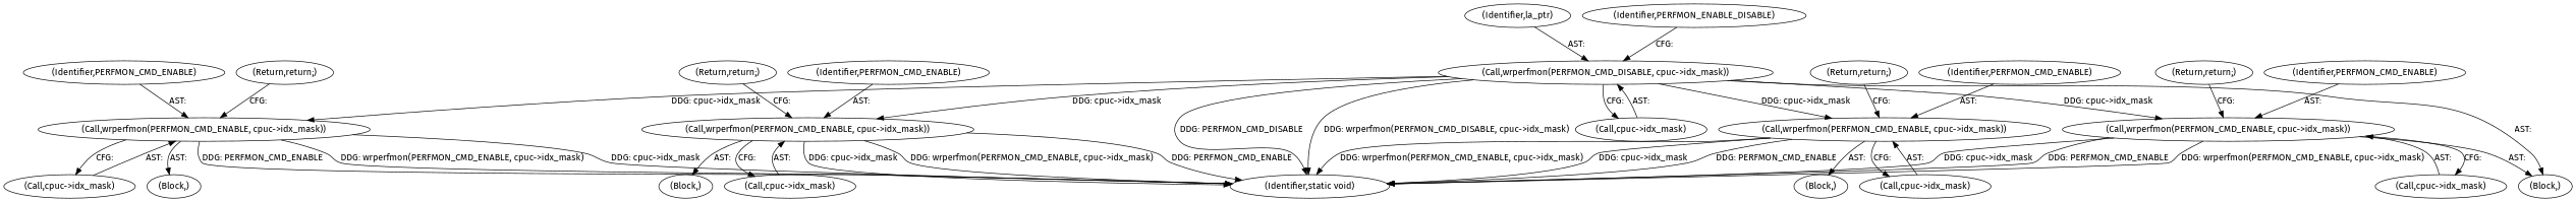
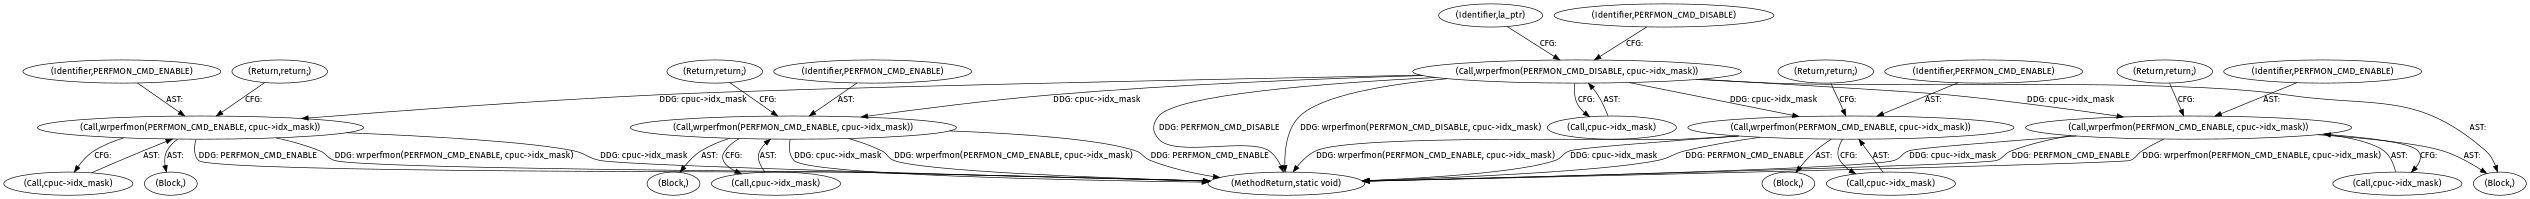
  digraph {
    fontname="Fira Sans"
    node [fontname="Fira Sans"]
    edge [fontname="Fira Sans"]
    n1 [label="(Call,wrperfmon(PERFMON_CMD_DISABLE, cpuc->idx_mask))"]
    n2 [label="(Call,wrperfmon(PERFMON_CMD_ENABLE, cpuc->idx_mask))"]
    n3 [label="(Call,wrperfmon(PERFMON_CMD_ENABLE, cpuc->idx_mask))"]
    n4 [label="(Call,wrperfmon(PERFMON_CMD_ENABLE, cpuc->idx_mask))"]
    n5 [label="(Call,wrperfmon(PERFMON_CMD_ENABLE, cpuc->idx_mask))"]
-   n6 [label="(Identifier,static void)"]
+   n6 [label="(MethodReturn,static void)"]
    n7 [label="(Call,cpuc->idx_mask)"]
    n8 [label="(Block,)"]
    n9 [label="(Call,cpuc->idx_mask)"]
    n10 [label="(Block,)"]
    n11 [label="(Block,)"]
    n12 [label="(Call,cpuc->idx_mask)"]
    n13 [label="(Block,)"]
    n14 [label="(Call,cpuc->idx_mask)"]
    n15 [label="(Call,cpuc->idx_mask)"]
    n16 [label="(Identifier,PERFMON_CMD_ENABLE)"]
    n17 [label="(Return,return;)"]
    n18 [label="(Identifier,la_ptr)"]
-   n19 [label="(Identifier,PERFMON_ENABLE_DISABLE)"]
+   n19 [label="(Identifier,PERFMON_CMD_DISABLE)"]
    n20 [label="(Identifier,PERFMON_CMD_ENABLE)"]
    n21 [label="(Return,return;)"]
    n22 [label="(Return,return;)"]
    n23 [label="(Identifier,PERFMON_CMD_ENABLE)"]
    n24 [label="(Return,return;)"]
    n25 [label="(Identifier,PERFMON_CMD_ENABLE)"]
    n1 -> n2 [label="DDG: cpuc->idx_mask"]
    n1 -> n3 [label="DDG: cpuc->idx_mask"]
    n1 -> n4 [label="DDG: cpuc->idx_mask"]
    n1 -> n5 [label="DDG: cpuc->idx_mask"]
    n1 -> n6 [label="DDG: PERFMON_CMD_DISABLE"]
    n1 -> n6 [label="DDG: wrperfmon(PERFMON_CMD_DISABLE, cpuc->idx_mask)"]
    n1 -> n7 [label="CFG: "]
    n1 -> n8 [label="AST: "]
    n2 -> n6 [label="DDG: wrperfmon(PERFMON_CMD_ENABLE, cpuc->idx_mask)"]
    n2 -> n6 [label="DDG: cpuc->idx_mask"]
    n2 -> n6 [label="DDG: PERFMON_CMD_ENABLE"]
    n2 -> n9 [label="CFG: "]
    n2 -> n10 [label="AST: "]
    n3 -> n6 [label="DDG: PERFMON_CMD_ENABLE"]
    n3 -> n6 [label="DDG: cpuc->idx_mask"]
    n3 -> n6 [label="DDG: wrperfmon(PERFMON_CMD_ENABLE, cpuc->idx_mask)"]
    n3 -> n11 [label="AST: "]
    n3 -> n12 [label="CFG: "]
    n4 -> n6 [label="DDG: wrperfmon(PERFMON_CMD_ENABLE, cpuc->idx_mask)"]
    n4 -> n6 [label="DDG: cpuc->idx_mask"]
    n4 -> n6 [label="DDG: PERFMON_CMD_ENABLE"]
    n4 -> n13 [label="AST: "]
    n4 -> n14 [label="CFG: "]
    n5 -> n6 [label="DDG: cpuc->idx_mask"]
    n5 -> n6 [label="DDG: PERFMON_CMD_ENABLE"]
    n5 -> n6 [label="DDG: wrperfmon(PERFMON_CMD_ENABLE, cpuc->idx_mask)"]
    n5 -> n8 [label="AST: "]
    n5 -> n15 [label="CFG: "]
    n7 -> n1 [label="AST: "]
    n9 -> n2 [label="AST: "]
    n12 -> n3 [label="AST: "]
    n14 -> n4 [label="AST: "]
    n15 -> n5 [label="AST: "]
    n16 -> n4 [label="AST: "]
    n17 -> n4 [label="CFG: "]
-   n18 -> n1 [label="AST: "]
+   n18 -> n1 [label="CFG: "]
    n19 -> n1 [label="CFG: "]
    n20 -> n2 [label="AST: "]
    n21 -> n3 [label="CFG: "]
    n22 -> n2 [label="CFG: "]
    n23 -> n3 [label="AST: "]
    n24 -> n5 [label="CFG: "]
    n25 -> n5 [label="AST: "]
  }
